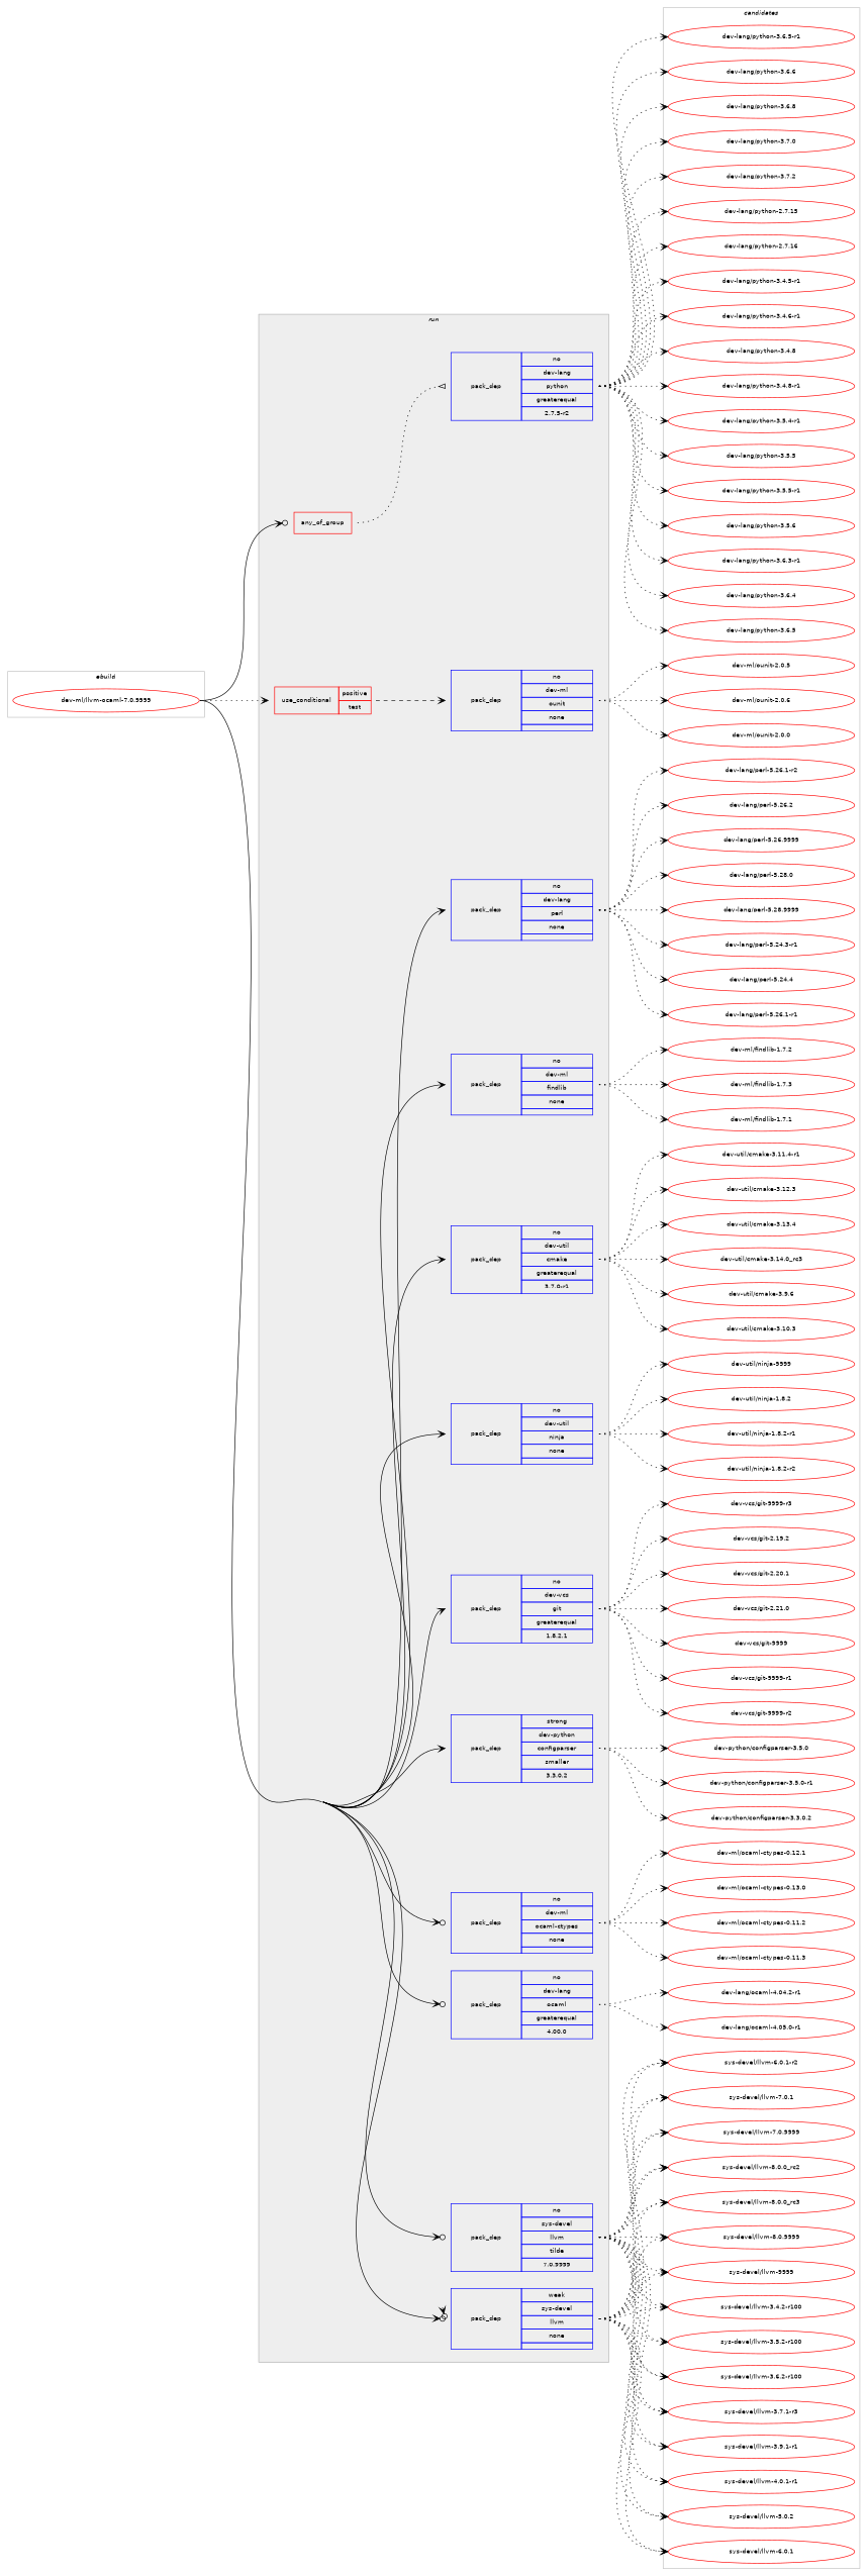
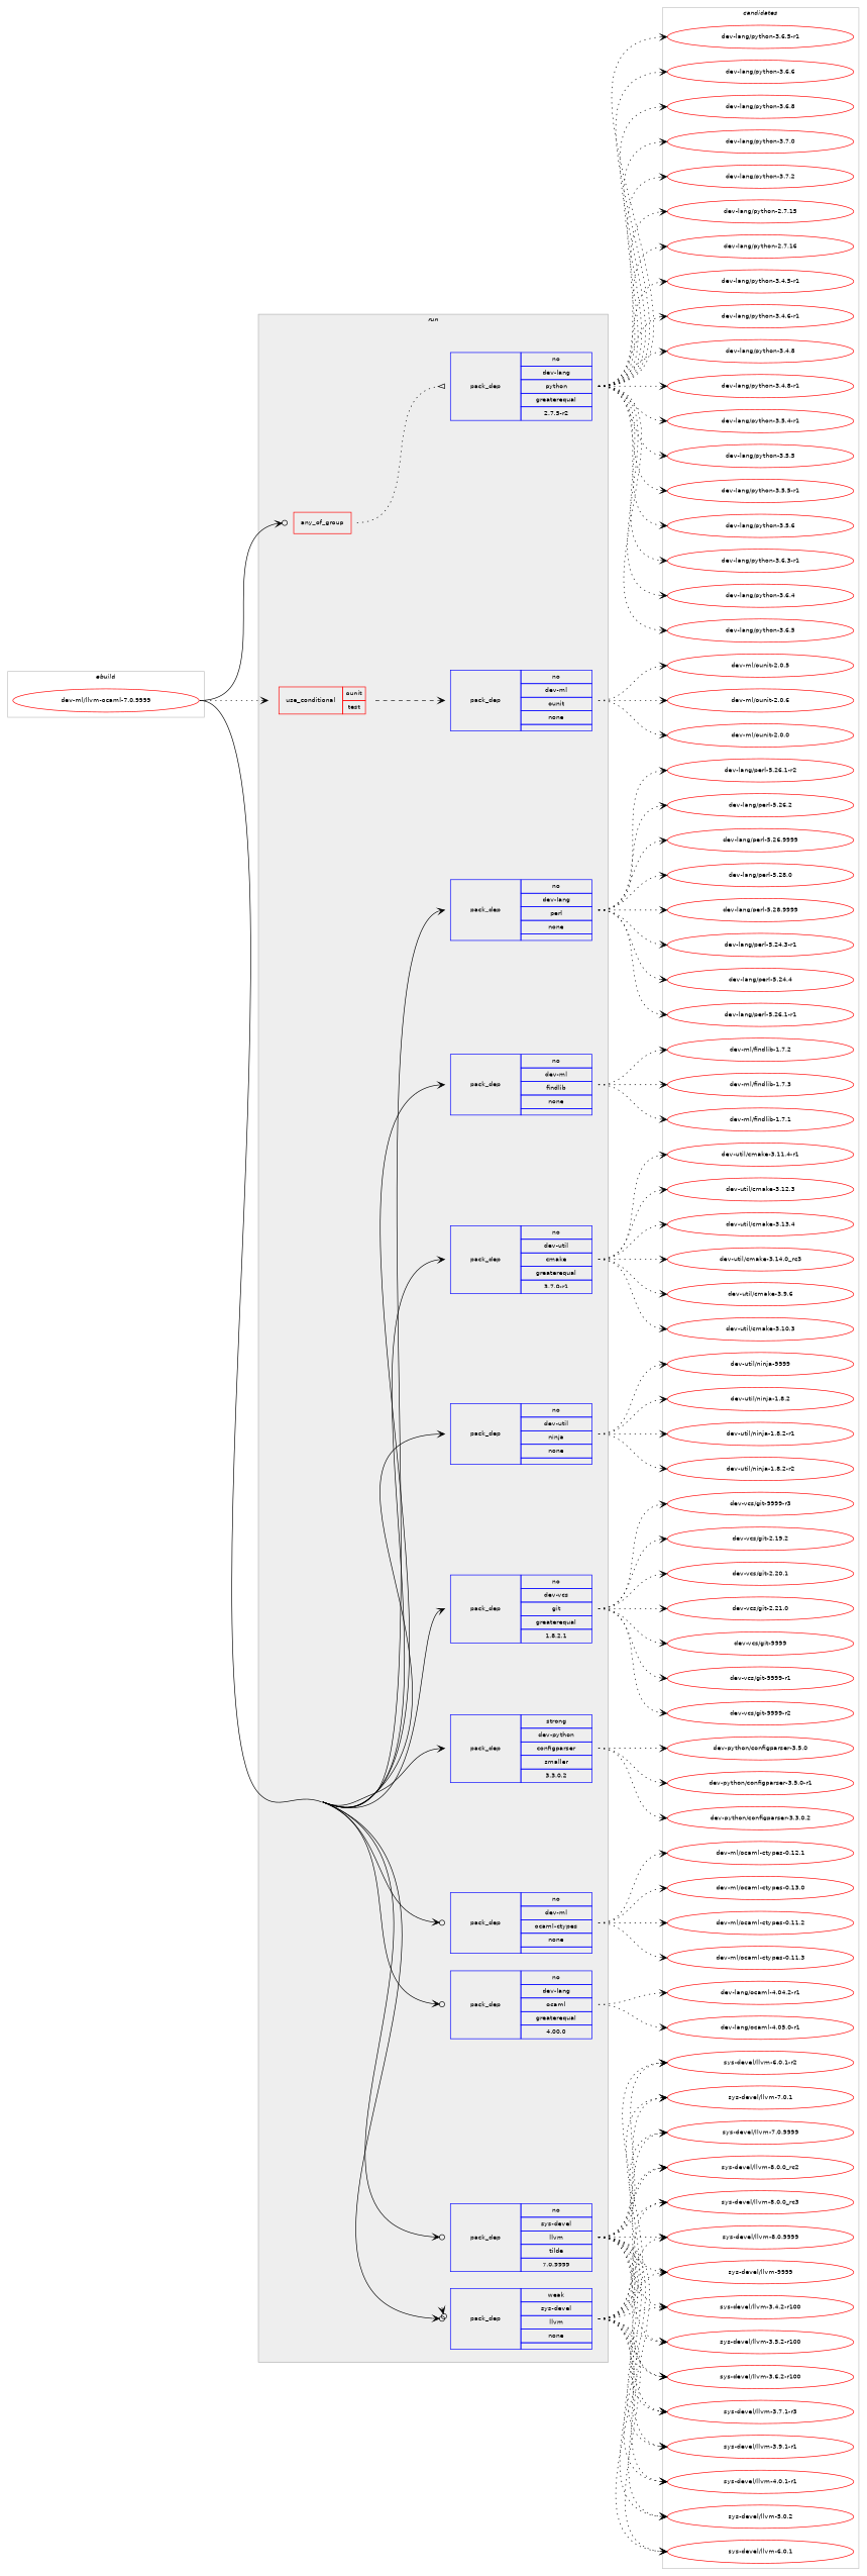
  digraph {
    compound=true
    concentrate=true
    fontname=Helvetica
    fontsize=10
    newrank=true
    rankdir=LR
    ranksep=1.5
    node [color=red fontname=Helvetica fontsize=10]
    edge [arrowhead=vee headport=w style=dotted tailport=e weight=100]
    n1 [label="dev-ml/llvm-ocaml-7.0.9999" width=4]
    n2 [color=blue label=<<TABLE BORDER="0" CELLBORDER="1" CELLSPACING="0" CELLPADDING="4" WIDTH="220"><TR><TD ROWSPAN="6" CELLPADDING="30">pack_dep</TD></TR><TR><TD WIDTH="110">no</TD></TR><TR><TD>dev-lang</TD></TR><TR><TD>python</TD></TR><TR><TD>greaterequal</TD></TR><TR><TD>2.7.5-r2</TD></TR></TABLE>> shape=none]
    n3 [label=<<TABLE BORDER="0" CELLBORDER="1" CELLSPACING="0" CELLPADDING="4"><TR><TD CELLPADDING="10">any_of_group</TD></TR></TABLE>> shape=none]
    n4 [color=blue label=<<TABLE BORDER="0" CELLBORDER="1" CELLSPACING="0" CELLPADDING="4" WIDTH="220"><TR><TD ROWSPAN="6" CELLPADDING="30">pack_dep</TD></TR><TR><TD WIDTH="110">no</TD></TR><TR><TD>dev-ml</TD></TR><TR><TD>ounit</TD></TR><TR><TD>none</TD></TR><TR><TD></TD></TR></TABLE>> shape=none]
-   n5 [label=<<TABLE BORDER="0" CELLBORDER="1" CELLSPACING="0" CELLPADDING="4"><TR><TD ROWSPAN="3" CELLPADDING="10">use_conditional</TD></TR><TR><TD>positive</TD></TR><TR><TD>test</TD></TR></TABLE>> shape=none]
+   n5 [label=<<TABLE BORDER="0" CELLBORDER="1" CELLSPACING="0" CELLPADDING="4"><TR><TD ROWSPAN="3" CELLPADDING="10">use_conditional</TD></TR><TR><TD>ounit</TD></TR><TR><TD>test</TD></TR></TABLE>> shape=none]
    n6 [color=blue label=<<TABLE BORDER="0" CELLBORDER="1" CELLSPACING="0" CELLPADDING="4" WIDTH="220"><TR><TD ROWSPAN="6" CELLPADDING="30">pack_dep</TD></TR><TR><TD WIDTH="110">no</TD></TR><TR><TD>dev-lang</TD></TR><TR><TD>perl</TD></TR><TR><TD>none</TD></TR><TR><TD></TD></TR></TABLE>> shape=none]
    n7 [color=blue label=<<TABLE BORDER="0" CELLBORDER="1" CELLSPACING="0" CELLPADDING="4" WIDTH="220"><TR><TD ROWSPAN="6" CELLPADDING="30">pack_dep</TD></TR><TR><TD WIDTH="110">no</TD></TR><TR><TD>dev-ml</TD></TR><TR><TD>findlib</TD></TR><TR><TD>none</TD></TR><TR><TD></TD></TR></TABLE>> shape=none]
    n8 [color=blue label=<<TABLE BORDER="0" CELLBORDER="1" CELLSPACING="0" CELLPADDING="4" WIDTH="220"><TR><TD ROWSPAN="6" CELLPADDING="30">pack_dep</TD></TR><TR><TD WIDTH="110">no</TD></TR><TR><TD>dev-util</TD></TR><TR><TD>cmake</TD></TR><TR><TD>greaterequal</TD></TR><TR><TD>3.7.0-r1</TD></TR></TABLE>> shape=none]
    n9 [color=blue label=<<TABLE BORDER="0" CELLBORDER="1" CELLSPACING="0" CELLPADDING="4" WIDTH="220"><TR><TD ROWSPAN="6" CELLPADDING="30">pack_dep</TD></TR><TR><TD WIDTH="110">no</TD></TR><TR><TD>dev-util</TD></TR><TR><TD>ninja</TD></TR><TR><TD>none</TD></TR><TR><TD></TD></TR></TABLE>> shape=none]
    n10 [color=blue label=<<TABLE BORDER="0" CELLBORDER="1" CELLSPACING="0" CELLPADDING="4" WIDTH="220"><TR><TD ROWSPAN="6" CELLPADDING="30">pack_dep</TD></TR><TR><TD WIDTH="110">no</TD></TR><TR><TD>dev-vcs</TD></TR><TR><TD>git</TD></TR><TR><TD>greaterequal</TD></TR><TR><TD>1.8.2.1</TD></TR></TABLE>> shape=none]
    n11 [color=blue label=<<TABLE BORDER="0" CELLBORDER="1" CELLSPACING="0" CELLPADDING="4" WIDTH="220"><TR><TD ROWSPAN="6" CELLPADDING="30">pack_dep</TD></TR><TR><TD WIDTH="110">strong</TD></TR><TR><TD>dev-python</TD></TR><TR><TD>configparser</TD></TR><TR><TD>smaller</TD></TR><TR><TD>3.3.0.2</TD></TR></TABLE>> shape=none]
    n12 [color=blue label=<<TABLE BORDER="0" CELLBORDER="1" CELLSPACING="0" CELLPADDING="4" WIDTH="220"><TR><TD ROWSPAN="6" CELLPADDING="30">pack_dep</TD></TR><TR><TD WIDTH="110">no</TD></TR><TR><TD>dev-ml</TD></TR><TR><TD>ocaml-ctypes</TD></TR><TR><TD>none</TD></TR><TR><TD></TD></TR></TABLE>> shape=none]
    n13 [color=blue label=<<TABLE BORDER="0" CELLBORDER="1" CELLSPACING="0" CELLPADDING="4" WIDTH="220"><TR><TD ROWSPAN="6" CELLPADDING="30">pack_dep</TD></TR><TR><TD WIDTH="110">no</TD></TR><TR><TD>dev-lang</TD></TR><TR><TD>ocaml</TD></TR><TR><TD>greaterequal</TD></TR><TR><TD>4.00.0</TD></TR></TABLE>> shape=none]
    n14 [color=blue label=<<TABLE BORDER="0" CELLBORDER="1" CELLSPACING="0" CELLPADDING="4" WIDTH="220"><TR><TD ROWSPAN="6" CELLPADDING="30">pack_dep</TD></TR><TR><TD WIDTH="110">no</TD></TR><TR><TD>sys-devel</TD></TR><TR><TD>llvm</TD></TR><TR><TD>tilde</TD></TR><TR><TD>7.0.9999</TD></TR></TABLE>> shape=none]
    n15 [color=blue label=<<TABLE BORDER="0" CELLBORDER="1" CELLSPACING="0" CELLPADDING="4" WIDTH="220"><TR><TD ROWSPAN="6" CELLPADDING="30">pack_dep</TD></TR><TR><TD WIDTH="110">weak</TD></TR><TR><TD>sys-devel</TD></TR><TR><TD>llvm</TD></TR><TR><TD>none</TD></TR><TR><TD></TD></TR></TABLE>> shape=none]
    n16 [label="dev-lang/python-2.7.15" width=4]
    n17 [label="dev-lang/python-2.7.16" width=4]
    n18 [label="dev-lang/python-3.4.5-r1" width=4]
    n19 [label="dev-lang/python-3.4.6-r1" width=4]
    n20 [label="dev-lang/python-3.4.8" width=4]
    n21 [label="dev-lang/python-3.4.8-r1" width=4]
    n22 [label="dev-lang/python-3.5.4-r1" width=4]
    n23 [label="dev-lang/python-3.5.5" width=4]
    n24 [label="dev-lang/python-3.5.5-r1" width=4]
    n25 [label="dev-lang/python-3.5.6" width=4]
    n26 [label="dev-lang/python-3.6.3-r1" width=4]
    n27 [label="dev-lang/python-3.6.4" width=4]
    n28 [label="dev-lang/python-3.6.5" width=4]
    n29 [label="dev-lang/python-3.6.5-r1" width=4]
    n30 [label="dev-lang/python-3.6.6" width=4]
    n31 [label="dev-lang/python-3.6.8" width=4]
    n32 [label="dev-lang/python-3.7.0" width=4]
    n33 [label="dev-lang/python-3.7.2" width=4]
    n34 [label="dev-ml/ounit-2.0.0" width=4]
    n35 [label="dev-ml/ounit-2.0.5" width=4]
    n36 [label="dev-ml/ounit-2.0.6" width=4]
    n37 [label="dev-lang/perl-5.24.3-r1" width=4]
    n38 [label="dev-lang/perl-5.24.4" width=4]
    n39 [label="dev-lang/perl-5.26.1-r1" width=4]
    n40 [label="dev-lang/perl-5.26.1-r2" width=4]
    n41 [label="dev-lang/perl-5.26.2" width=4]
    n42 [label="dev-lang/perl-5.26.9999" width=4]
    n43 [label="dev-lang/perl-5.28.0" width=4]
    n44 [label="dev-lang/perl-5.28.9999" width=4]
    n45 [label="dev-ml/findlib-1.7.1" width=4]
    n46 [label="dev-ml/findlib-1.7.2" width=4]
    n47 [label="dev-ml/findlib-1.7.3" width=4]
    n48 [label="dev-util/cmake-3.10.3" width=4]
    n49 [label="dev-util/cmake-3.11.4-r1" width=4]
    n50 [label="dev-util/cmake-3.12.3" width=4]
    n51 [label="dev-util/cmake-3.13.4" width=4]
    n52 [label="dev-util/cmake-3.14.0_rc3" width=4]
    n53 [label="dev-util/cmake-3.9.6" width=4]
    n54 [label="dev-util/ninja-1.8.2" width=4]
    n55 [label="dev-util/ninja-1.8.2-r1" width=4]
    n56 [label="dev-util/ninja-1.8.2-r2" width=4]
    n57 [label="dev-util/ninja-9999" width=4]
    n58 [label="dev-vcs/git-2.19.2" width=4]
    n59 [label="dev-vcs/git-2.20.1" width=4]
    n60 [label="dev-vcs/git-2.21.0" width=4]
    n61 [label="dev-vcs/git-9999" width=4]
    n62 [label="dev-vcs/git-9999-r1" width=4]
    n63 [label="dev-vcs/git-9999-r2" width=4]
    n64 [label="dev-vcs/git-9999-r3" width=4]
    n65 [label="dev-python/configparser-3.3.0.2" width=4]
    n66 [label="dev-python/configparser-3.5.0" width=4]
    n67 [label="dev-python/configparser-3.5.0-r1" width=4]
    n68 [label="dev-lang/ocaml-4.04.2-r1" width=4]
    n69 [label="dev-lang/ocaml-4.05.0-r1" width=4]
    n70 [label="dev-ml/ocaml-ctypes-0.11.2" width=4]
    n71 [label="dev-ml/ocaml-ctypes-0.11.3" width=4]
    n72 [label="dev-ml/ocaml-ctypes-0.12.1" width=4]
    n73 [label="dev-ml/ocaml-ctypes-0.13.0" width=4]
    n74 [label="sys-devel/llvm-3.4.2-r100" width=4]
    n75 [label="sys-devel/llvm-3.5.2-r100" width=4]
    n76 [label="sys-devel/llvm-3.6.2-r100" width=4]
    n77 [label="sys-devel/llvm-3.7.1-r3" width=4]
    n78 [label="sys-devel/llvm-3.9.1-r1" width=4]
    n79 [label="sys-devel/llvm-4.0.1-r1" width=4]
    n80 [label="sys-devel/llvm-5.0.2" width=4]
    n81 [label="sys-devel/llvm-6.0.1" width=4]
    n82 [label="sys-devel/llvm-6.0.1-r2" width=4]
    n83 [label="sys-devel/llvm-7.0.1" width=4]
    n84 [label="sys-devel/llvm-7.0.9999" width=4]
    n85 [label="sys-devel/llvm-8.0.0_rc2" width=4]
    n86 [label="sys-devel/llvm-8.0.0_rc3" width=4]
    n87 [label="sys-devel/llvm-8.0.9999" width=4]
    n88 [label="sys-devel/llvm-9999" width=4]
    subgraph cluster_1 {
      color=gray
      label=<<i>ebuild</i>>
      rank=same
      n1
    }
    subgraph cluster_2 {
      color=gray
      label=<<i>dependencies</i>>
      subgraph cluster_3 {
        color=gray
        fillcolor="#eeeeee"
        label=<<i>compile</i>>
        style=filled
        subgraph sub_4 {
          color=gray
          fillcolor="#eeeeee"
          label=<<i>compile</i>>
          style=filled
          n3
          subgraph sub_5 {
            color=gray
            fillcolor="#eeeeee"
            label=<<i>compile</i>>
            style=filled
            n2
          }
        }
        subgraph sub_6 {
          color=gray
          fillcolor="#eeeeee"
          label=<<i>compile</i>>
          style=filled
          n5
          subgraph sub_7 {
            color=gray
            fillcolor="#eeeeee"
            label=<<i>compile</i>>
            style=filled
            n4
          }
        }
        subgraph sub_8 {
          color=gray
          fillcolor="#eeeeee"
          label=<<i>compile</i>>
          style=filled
          n6
        }
        subgraph sub_9 {
          color=gray
          fillcolor="#eeeeee"
          label=<<i>compile</i>>
          style=filled
          n7
        }
        subgraph sub_10 {
          color=gray
          fillcolor="#eeeeee"
          label=<<i>compile</i>>
          style=filled
          n8
        }
        subgraph sub_11 {
          color=gray
          fillcolor="#eeeeee"
          label=<<i>compile</i>>
          style=filled
          n9
        }
        subgraph sub_12 {
          color=gray
          fillcolor="#eeeeee"
          label=<<i>compile</i>>
          style=filled
          n10
        }
        subgraph sub_13 {
          color=gray
          fillcolor="#eeeeee"
          label=<<i>compile</i>>
          style=filled
          n11
        }
      }
      subgraph cluster_14 {
        color=gray
        fillcolor="#eeeeee"
        label=<<i>compile and run</i>>
        style=filled
        subgraph sub_15 {
          color=gray
          fillcolor="#eeeeee"
          label=<<i>compile and run</i>>
          style=filled
          n12
        }
        subgraph sub_16 {
          color=gray
          fillcolor="#eeeeee"
          label=<<i>compile and run</i>>
          style=filled
          n13
        }
        subgraph sub_17 {
          color=gray
          fillcolor="#eeeeee"
          label=<<i>compile and run</i>>
          style=filled
          n14
        }
        subgraph sub_18 {
          color=gray
          fillcolor="#eeeeee"
          label=<<i>compile and run</i>>
          style=filled
          n15
        }
      }
      subgraph cluster_19 {
        color=gray
        fillcolor="#eeeeee"
        label=<<i>run</i>>
        style=filled
      }
    }
    subgraph cluster_20 {
      color=gray
      label=<<i>candidates</i>>
      rank=same
      subgraph sub_21 {
        color=black
        label=<<i>candidates</i>>
        nodesep=1
        rank=same
        n16
        n17
        n18
        n19
        n20
        n21
        n22
        n23
        n24
        n25
        n26
        n27
        n28
        n29
        n30
        n31
        n32
        n33
      }
      subgraph sub_22 {
        color=black
        label=<<i>candidates</i>>
        nodesep=1
        rank=same
        n34
        n35
        n36
      }
      subgraph sub_23 {
        color=black
        label=<<i>candidates</i>>
        nodesep=1
        rank=same
        n37
        n38
        n39
        n40
        n41
        n42
        n43
        n44
      }
      subgraph sub_24 {
        color=black
        label=<<i>candidates</i>>
        nodesep=1
        rank=same
        n45
        n46
        n47
      }
      subgraph sub_25 {
        color=black
        label=<<i>candidates</i>>
        nodesep=1
        rank=same
        n48
        n49
        n50
        n51
        n52
        n53
      }
      subgraph sub_26 {
        color=black
        label=<<i>candidates</i>>
        nodesep=1
        rank=same
        n54
        n55
        n56
        n57
      }
      subgraph sub_27 {
        color=black
        label=<<i>candidates</i>>
        nodesep=1
        rank=same
        n58
        n59
        n60
        n61
        n62
        n63
        n64
      }
      subgraph sub_28 {
        color=black
        label=<<i>candidates</i>>
        nodesep=1
        rank=same
        n65
        n66
        n67
      }
      subgraph sub_29 {
        color=black
        label=<<i>candidates</i>>
        nodesep=1
        rank=same
        n68
        n69
      }
      subgraph sub_30 {
        color=black
        label=<<i>candidates</i>>
        nodesep=1
        rank=same
        n70
        n71
        n72
        n73
      }
      subgraph sub_31 {
        color=black
        label=<<i>candidates</i>>
        nodesep=1
        rank=same
        n74
        n75
        n76
        n77
        n78
        n79
        n80
        n81
        n82
        n83
        n84
        n85
        n86
        n87
        n88
      }
      subgraph sub_32 {
        color=black
        label=<<i>candidates</i>>
        nodesep=1
        rank=same
        n74
        n75
        n76
        n77
        n78
        n79
        n80
        n81
        n82
        n83
        n84
        n85
        n86
        n87
        n88
      }
    }
    n1 -> n3 [arrowhead=odotvee style=solid weight=20]
    n1 -> n5 [weight=20]
    n1 -> n6 [style=solid weight=20]
    n1 -> n7 [style=solid weight=20]
    n1 -> n8 [style=solid weight=20]
    n1 -> n9 [style=solid weight=20]
    n1 -> n10 [style=solid weight=20]
    n1 -> n11 [style=solid weight=20]
    n1 -> n12 [arrowhead=odotvee style=solid weight=20]
    n1 -> n13 [arrowhead=odotvee style=solid weight=20]
    n1 -> n14 [arrowhead=odotvee style=solid weight=20]
    n1 -> n15 [arrowhead=odotvee style=solid weight=20]
    n2 -> n16
    n2 -> n17
    n2 -> n18
    n2 -> n19
    n2 -> n20
    n2 -> n21
    n2 -> n22
    n2 -> n23
    n2 -> n24
    n2 -> n25
    n2 -> n26
    n2 -> n27
    n2 -> n28
    n2 -> n29
    n2 -> n30
    n2 -> n31
    n2 -> n32
    n2 -> n33
    n3 -> n2 [arrowhead=oinv weight=20]
    n4 -> n34
    n4 -> n35
    n4 -> n36
    n5 -> n4 [style=dashed weight=20]
    n6 -> n37
    n6 -> n38
    n6 -> n39
    n6 -> n40
    n6 -> n41
    n6 -> n42
    n6 -> n43
    n6 -> n44
    n7 -> n45
    n7 -> n46
    n7 -> n47
    n8 -> n48
    n8 -> n49
    n8 -> n50
    n8 -> n51
    n8 -> n52
    n8 -> n53
    n9 -> n54
    n9 -> n55
    n9 -> n56
    n9 -> n57
    n10 -> n58
    n10 -> n59
    n10 -> n60
    n10 -> n61
    n10 -> n62
    n10 -> n63
    n10 -> n64
    n11 -> n65
    n11 -> n66
    n11 -> n67
    n12 -> n70
    n12 -> n71
    n12 -> n72
    n12 -> n73
    n13 -> n68
    n13 -> n69
    n14 -> n74
    n14 -> n75
    n14 -> n76
    n14 -> n77
    n14 -> n78
    n14 -> n79
    n14 -> n80
    n14 -> n81
    n14 -> n82
    n14 -> n83
    n14 -> n84
    n14 -> n85
    n14 -> n86
    n14 -> n87
    n14 -> n88
    n15 -> n74
    n15 -> n75
    n15 -> n76
    n15 -> n77
    n15 -> n78
    n15 -> n79
    n15 -> n80
    n15 -> n81
    n15 -> n82
    n15 -> n83
    n15 -> n84
    n15 -> n85
    n15 -> n86
    n15 -> n87
    n15 -> n88
  }
